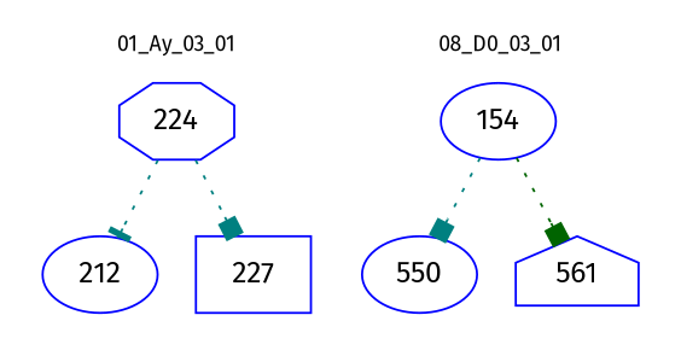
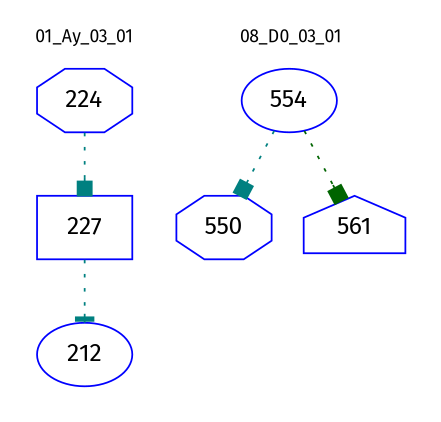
  digraph {
    fontname="Fira Sans"
    node [color=blue fontname="Fira Sans" shape=octagon]
    edge [arrowhead=box color=teal fontname="Fira Sans" style=dotted]
    n1 [label=224]
    n2 [label=212 shape=ellipse]
    n3 [label=227 shape=box]
-   n4 [label=154 shape=ellipse]
-   n5 [label=550 shape=ellipse]
+   n4 [label=554 shape=ellipse]
+   n5 [label=550]
    n6 [label=561 shape=house]
    subgraph cluster_1 {
      color=white
      fontsize=10
      label="01_Ay_03_01"
      n1
      n2
      n3
    }
    subgraph cluster_2 {
      color=white
      fontsize=10
      label="08_D0_03_01"
      n4
      n5
      n6
    }
-   n1 -> n2 [arrowhead=tee]
+   n3 -> n2 [arrowhead=tee]
    n1 -> n3
    n4 -> n5
    n4 -> n6 [color=darkgreen]
  }
